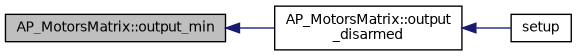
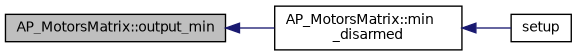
  digraph {
    rankdir=LR
    node [color=black fillcolor=white fontname=Helvetica fontsize=10 shape=record style=filled]
    edge [color=midnightblue dir=back fontname=Helvetica fontsize=10 labelfontname=Helvetica labelfontsize=10 style=solid]
    n1 [fillcolor=grey75 fontcolor=black height=0.2 label="AP_MotorsMatrix::output_min" width=0.4]
-   n2 [height=0.2 label="AP_MotorsMatrix::output\l_disarmed" width=0.4]
+   n2 [height=0.2 label="AP_MotorsMatrix::min\l_disarmed" width=0.4]
    n3 [height=0.2 label=setup width=0.4]
    n1 -> n2
    n2 -> n3
  }
